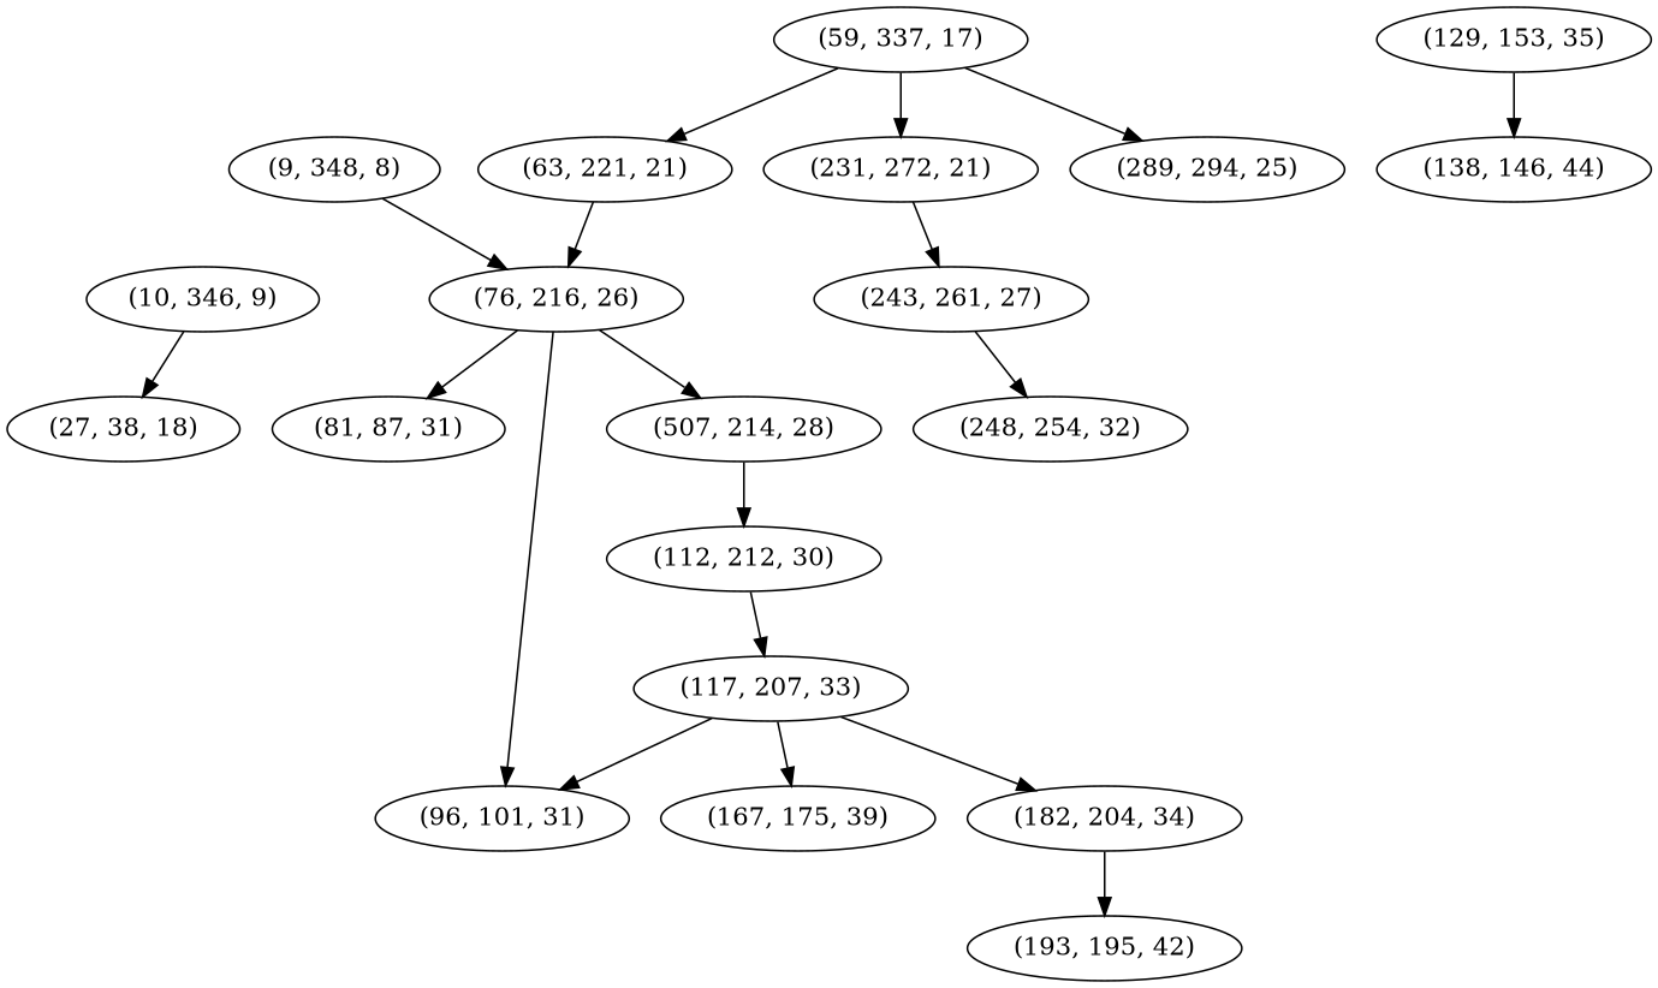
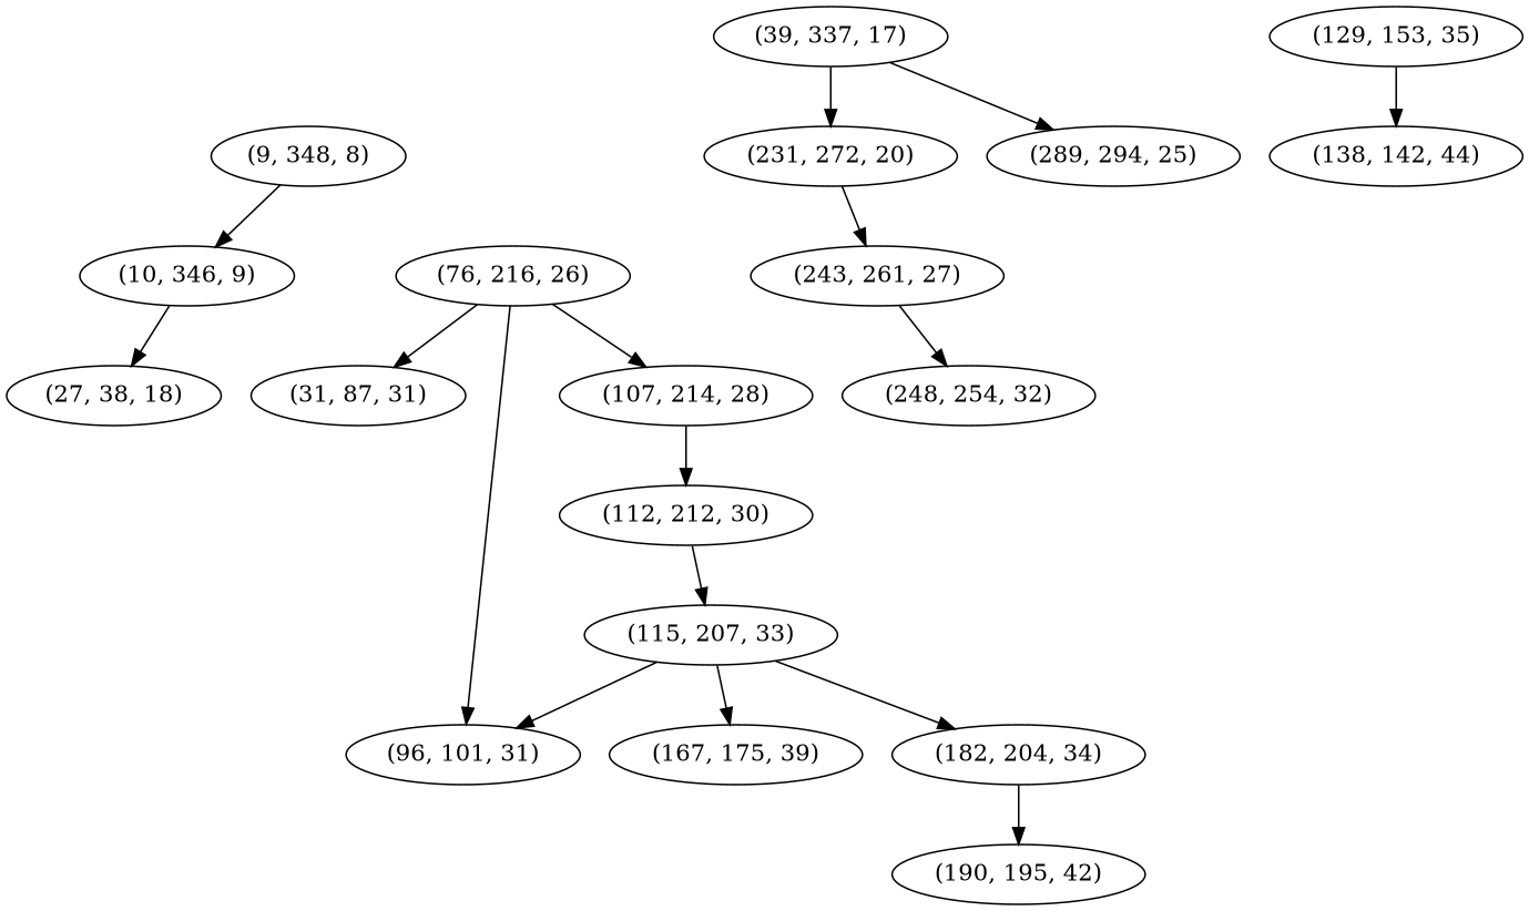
  digraph {
    "(9, 348, 8)"
    "(10, 346, 9)"
    "(27, 38, 18)"
-   "(59, 337, 17)"
-   "(63, 221, 21)"
-   "(231, 272, 21)"
+   "(59, 337, 17)" [label="(39, 337, 17)"]
+   "(231, 272, 21)" [label="(231, 272, 20)"]
    "(289, 294, 25)"
    "(76, 216, 26)"
    "(243, 261, 27)"
-   "(81, 87, 31)"
+   "(81, 87, 31)" [label="(31, 87, 31)"]
    "(96, 101, 31)"
-   "(107, 214, 28)" [label="(507, 214, 28)"]
+   "(107, 214, 28)"
    "(112, 212, 30)"
-   "(115, 207, 33)" [label="(117, 207, 33)"]
+   "(115, 207, 33)"
    "(167, 175, 39)"
    "(182, 204, 34)"
    "(129, 153, 35)"
-   "(138, 142, 44)" [label="(138, 146, 44)"]
-   "(190, 195, 42)" [label="(193, 195, 42)"]
+   "(138, 142, 44)"
+   "(190, 195, 42)"
    "(248, 254, 32)"
-   "(9, 348, 8)" -> "(76, 216, 26)"
+   "(9, 348, 8)" -> "(10, 346, 9)"
    "(10, 346, 9)" -> "(27, 38, 18)"
-   "(59, 337, 17)" -> "(63, 221, 21)"
    "(59, 337, 17)" -> "(231, 272, 21)"
    "(59, 337, 17)" -> "(289, 294, 25)"
-   "(63, 221, 21)" -> "(76, 216, 26)"
    "(231, 272, 21)" -> "(243, 261, 27)"
    "(76, 216, 26)" -> "(81, 87, 31)"
    "(76, 216, 26)" -> "(96, 101, 31)"
    "(76, 216, 26)" -> "(107, 214, 28)"
    "(243, 261, 27)" -> "(248, 254, 32)"
    "(107, 214, 28)" -> "(112, 212, 30)"
    "(112, 212, 30)" -> "(115, 207, 33)"
    "(115, 207, 33)" -> "(96, 101, 31)"
    "(115, 207, 33)" -> "(167, 175, 39)"
    "(115, 207, 33)" -> "(182, 204, 34)"
    "(182, 204, 34)" -> "(190, 195, 42)"
    "(129, 153, 35)" -> "(138, 142, 44)"
  }
